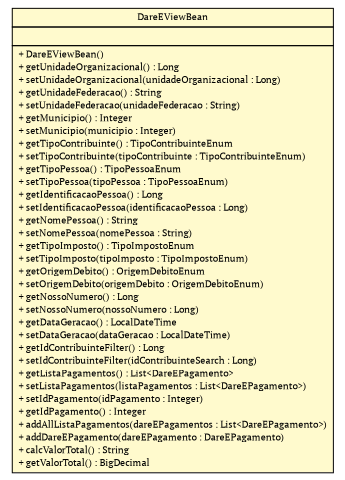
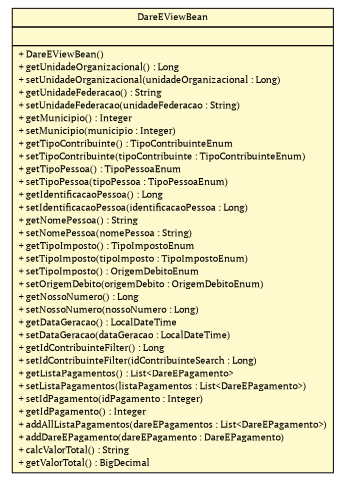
  digraph {
    nodesep=0.25
    ranksep=0.5
    fontname="PT Serif"
-   n1 [fontcolor=black fontname="PT Serif" fontsize=10.0 label=<<table title="br.gov.to.sefaz.arr.parametros.managedbean.viewbean.dare.DareEViewBean" border="0" cellborder="1" cellspacing="0" cellpadding="2" port="p" bgcolor="lemonChiffon" href="./DareEViewBean.html"> 		<tr><td><table border="0" cellspacing="0" cellpadding="1"> <tr><td align="center" balign="center"> DareEViewBean </td></tr> 		</table></td></tr> 		<tr><td><table border="0" cellspacing="0" cellpadding="1"> <tr><td align="left" balign="left">  </td></tr> 		</table></td></tr> 		<tr><td><table border="0" cellspacing="0" cellpadding="1"> <tr><td align="left" balign="left"> + DareEViewBean() </td></tr> <tr><td align="left" balign="left"> + getUnidadeOrganizacional() : Long </td></tr> <tr><td align="left" balign="left"> + setUnidadeOrganizacional(unidadeOrganizacional : Long) </td></tr> <tr><td align="left" balign="left"> + getUnidadeFederacao() : String </td></tr> <tr><td align="left" balign="left"> + setUnidadeFederacao(unidadeFederacao : String) </td></tr> <tr><td align="left" balign="left"> + getMunicipio() : Integer </td></tr> <tr><td align="left" balign="left"> + setMunicipio(municipio : Integer) </td></tr> <tr><td align="left" balign="left"> + getTipoContribuinte() : TipoContribuinteEnum </td></tr> <tr><td align="left" balign="left"> + setTipoContribuinte(tipoContribuinte : TipoContribuinteEnum) </td></tr> <tr><td align="left" balign="left"> + getTipoPessoa() : TipoPessoaEnum </td></tr> <tr><td align="left" balign="left"> + setTipoPessoa(tipoPessoa : TipoPessoaEnum) </td></tr> <tr><td align="left" balign="left"> + getIdentificacaoPessoa() : Long </td></tr> <tr><td align="left" balign="left"> + setIdentificacaoPessoa(identificacaoPessoa : Long) </td></tr> <tr><td align="left" balign="left"> + getNomePessoa() : String </td></tr> <tr><td align="left" balign="left"> + setNomePessoa(nomePessoa : String) </td></tr> <tr><td align="left" balign="left"> + getTipoImposto() : TipoImpostoEnum </td></tr> <tr><td align="left" balign="left"> + setTipoImposto(tipoImposto : TipoImpostoEnum) </td></tr> <tr><td align="left" balign="left"> + getOrigemDebito() : OrigemDebitoEnum </td></tr> <tr><td align="left" balign="left"> + setOrigemDebito(origemDebito : OrigemDebitoEnum) </td></tr> <tr><td align="left" balign="left"> + getNossoNumero() : Long </td></tr> <tr><td align="left" balign="left"> + setNossoNumero(nossoNumero : Long) </td></tr> <tr><td align="left" balign="left"> + getDataGeracao() : LocalDateTime </td></tr> <tr><td align="left" balign="left"> + setDataGeracao(dataGeracao : LocalDateTime) </td></tr> <tr><td align="left" balign="left"> + getIdContribuinteFilter() : Long </td></tr> <tr><td align="left" balign="left"> + setIdContribuinteFilter(idContribuinteSearch : Long) </td></tr> <tr><td align="left" balign="left"> + getListaPagamentos() : List&lt;DareEPagamento&gt; </td></tr> <tr><td align="left" balign="left"> + setListaPagamentos(listaPagamentos : List&lt;DareEPagamento&gt;) </td></tr> <tr><td align="left" balign="left"> + setIdPagamento(idPagamento : Integer) </td></tr> <tr><td align="left" balign="left"> + getIdPagamento() : Integer </td></tr> <tr><td align="left" balign="left"> + addAllListaPagamentos(dareEPagamentos : List&lt;DareEPagamento&gt;) </td></tr> <tr><td align="left" balign="left"> + addDareEPagamento(dareEPagamento : DareEPagamento) </td></tr> <tr><td align="left" balign="left"> + calcValorTotal() : String </td></tr> <tr><td align="left" balign="left"> + getValorTotal() : BigDecimal </td></tr> 		</table></td></tr> 		</table>> shape=plaintext]
+   n1 [fontcolor=black fontname="PT Serif" fontsize=10.0 label=<<table title="br.gov.to.sefaz.arr.parametros.managedbean.viewbean.dare.DareEViewBean" border="0" cellborder="1" cellspacing="0" cellpadding="2" port="p" bgcolor="lemonChiffon" href="./DareEViewBean.html"> 		<tr><td><table border="0" cellspacing="0" cellpadding="1"> <tr><td align="center" balign="center"> DareEViewBean </td></tr> 		</table></td></tr> 		<tr><td><table border="0" cellspacing="0" cellpadding="1"> <tr><td align="left" balign="left">  </td></tr> 		</table></td></tr> 		<tr><td><table border="0" cellspacing="0" cellpadding="1"> <tr><td align="left" balign="left"> + DareEViewBean() </td></tr> <tr><td align="left" balign="left"> + getUnidadeOrganizacional() : Long </td></tr> <tr><td align="left" balign="left"> + setUnidadeOrganizacional(unidadeOrganizacional : Long) </td></tr> <tr><td align="left" balign="left"> + getUnidadeFederacao() : String </td></tr> <tr><td align="left" balign="left"> + setUnidadeFederacao(unidadeFederacao : String) </td></tr> <tr><td align="left" balign="left"> + getMunicipio() : Integer </td></tr> <tr><td align="left" balign="left"> + setMunicipio(municipio : Integer) </td></tr> <tr><td align="left" balign="left"> + getTipoContribuinte() : TipoContribuinteEnum </td></tr> <tr><td align="left" balign="left"> + setTipoContribuinte(tipoContribuinte : TipoContribuinteEnum) </td></tr> <tr><td align="left" balign="left"> + getTipoPessoa() : TipoPessoaEnum </td></tr> <tr><td align="left" balign="left"> + setTipoPessoa(tipoPessoa : TipoPessoaEnum) </td></tr> <tr><td align="left" balign="left"> + getIdentificacaoPessoa() : Long </td></tr> <tr><td align="left" balign="left"> + setIdentificacaoPessoa(identificacaoPessoa : Long) </td></tr> <tr><td align="left" balign="left"> + getNomePessoa() : String </td></tr> <tr><td align="left" balign="left"> + setNomePessoa(nomePessoa : String) </td></tr> <tr><td align="left" balign="left"> + getTipoImposto() : TipoImpostoEnum </td></tr> <tr><td align="left" balign="left"> + setTipoImposto(tipoImposto : TipoImpostoEnum) </td></tr> <tr><td align="left" balign="left"> + setTipoImposto() : OrigemDebitoEnum </td></tr> <tr><td align="left" balign="left"> + setOrigemDebito(origemDebito : OrigemDebitoEnum) </td></tr> <tr><td align="left" balign="left"> + getNossoNumero() : Long </td></tr> <tr><td align="left" balign="left"> + setNossoNumero(nossoNumero : Long) </td></tr> <tr><td align="left" balign="left"> + getDataGeracao() : LocalDateTime </td></tr> <tr><td align="left" balign="left"> + setDataGeracao(dataGeracao : LocalDateTime) </td></tr> <tr><td align="left" balign="left"> + getIdContribuinteFilter() : Long </td></tr> <tr><td align="left" balign="left"> + setIdContribuinteFilter(idContribuinteSearch : Long) </td></tr> <tr><td align="left" balign="left"> + getListaPagamentos() : List&lt;DareEPagamento&gt; </td></tr> <tr><td align="left" balign="left"> + setListaPagamentos(listaPagamentos : List&lt;DareEPagamento&gt;) </td></tr> <tr><td align="left" balign="left"> + setIdPagamento(idPagamento : Integer) </td></tr> <tr><td align="left" balign="left"> + getIdPagamento() : Integer </td></tr> <tr><td align="left" balign="left"> + addAllListaPagamentos(dareEPagamentos : List&lt;DareEPagamento&gt;) </td></tr> <tr><td align="left" balign="left"> + addDareEPagamento(dareEPagamento : DareEPagamento) </td></tr> <tr><td align="left" balign="left"> + calcValorTotal() : String </td></tr> <tr><td align="left" balign="left"> + getValorTotal() : BigDecimal </td></tr> 		</table></td></tr> 		</table>> shape=plaintext]
  }
